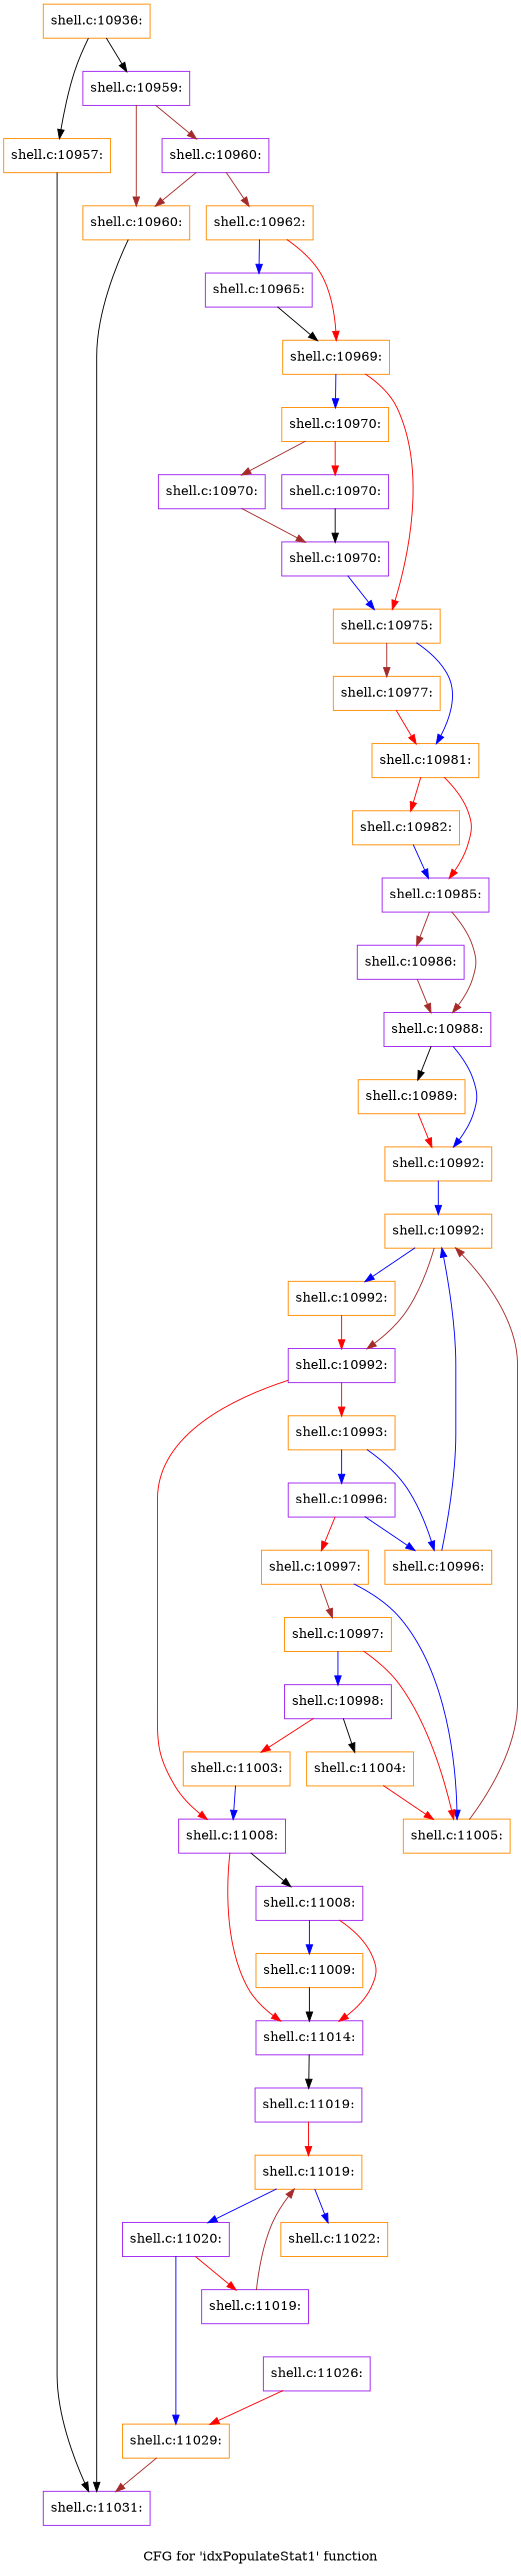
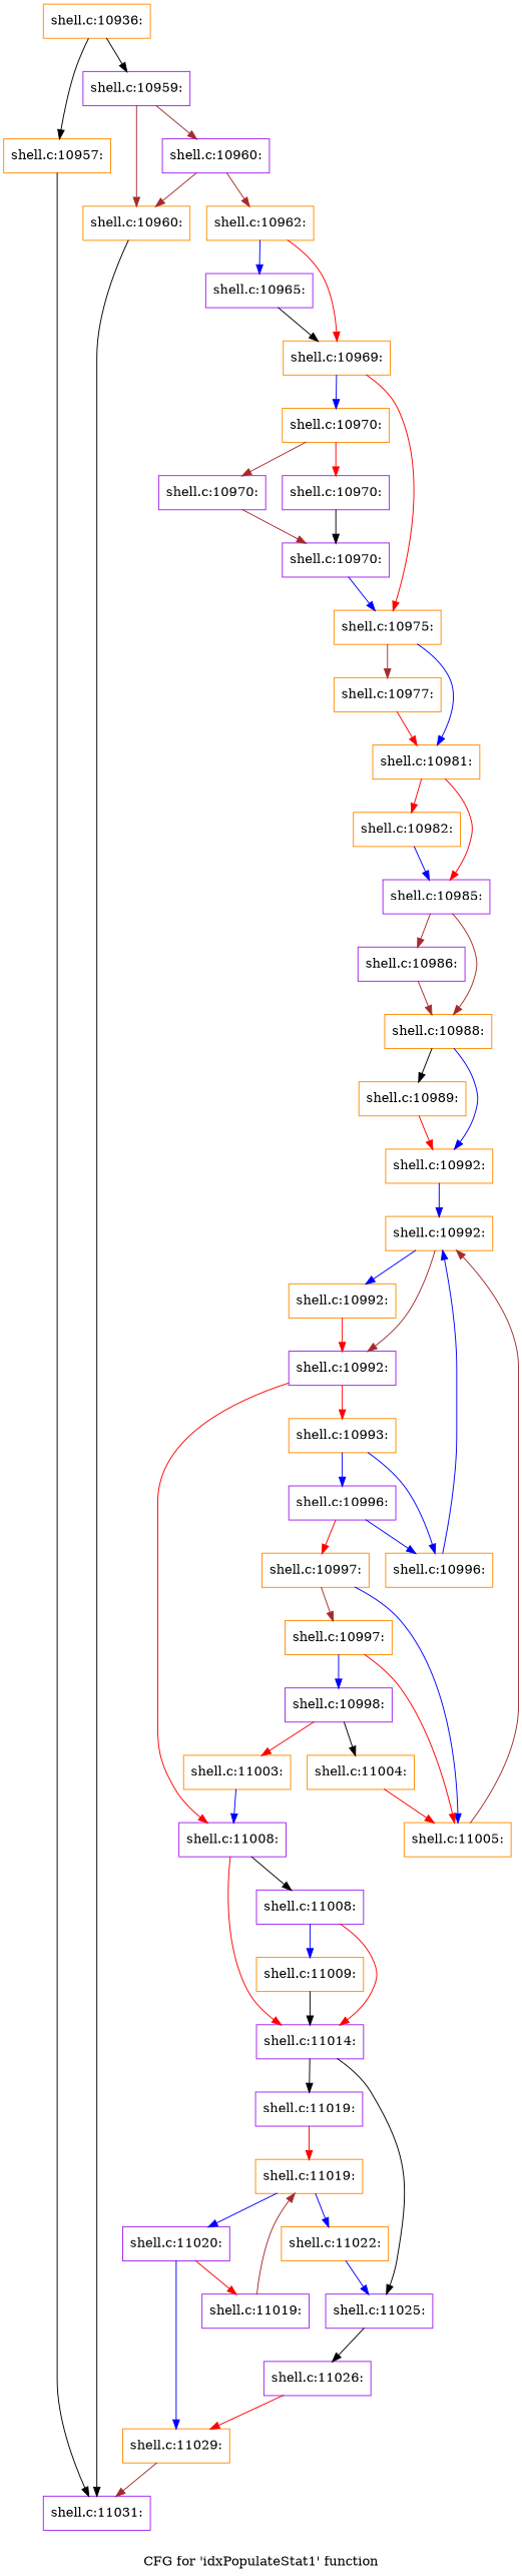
  digraph {
    label="CFG for 'idxPopulateStat1' function"
    node [color=darkorange shape=record]
    edge [color=blue]
    n1 [label="{shell.c:10936:}"]
    n2 [label="{shell.c:10957:}"]
    n3 [color=purple label="{shell.c:10959:}"]
    n4 [color=purple label="{shell.c:11031:}"]
    n5 [label="{shell.c:10960:}"]
    n6 [color=purple label="{shell.c:10960:}"]
    n7 [label="{shell.c:10962:}"]
    n8 [color=purple label="{shell.c:10965:}"]
    n9 [label="{shell.c:10969:}"]
    n10 [label="{shell.c:10970:}"]
    n11 [label="{shell.c:10975:}"]
    n12 [color=purple label="{shell.c:10970:}"]
    n13 [color=purple label="{shell.c:10970:}"]
    n14 [label="{shell.c:10977:}"]
    n15 [label="{shell.c:10981:}"]
    n16 [color=purple label="{shell.c:10970:}"]
    n17 [label="{shell.c:10982:}"]
    n18 [color=purple label="{shell.c:10985:}"]
    n19 [color=purple label="{shell.c:10986:}"]
-   n20 [color=purple label="{shell.c:10988:}"]
+   n20 [label="{shell.c:10988:}"]
    n21 [label="{shell.c:10989:}"]
    n22 [label="{shell.c:10992:}"]
    n23 [label="{shell.c:10992:}"]
    n24 [label="{shell.c:10992:}"]
    n25 [color=purple label="{shell.c:10992:}"]
    n26 [label="{shell.c:10993:}"]
    n27 [color=purple label="{shell.c:11008:}"]
    n28 [label="{shell.c:10996:}"]
    n29 [color=purple label="{shell.c:10996:}"]
    n30 [color=purple label="{shell.c:11008:}"]
    n31 [color=purple label="{shell.c:11014:}"]
    n32 [label="{shell.c:10997:}"]
    n33 [label="{shell.c:11009:}"]
    n34 [color=purple label="{shell.c:11019:}"]
+   n35 [color=purple label="{shell.c:11025:}"]
    n36 [label="{shell.c:10997:}"]
    n37 [label="{shell.c:11005:}"]
    n38 [color=purple label="{shell.c:10998:}"]
    n39 [label="{shell.c:11003:}"]
    n40 [label="{shell.c:11004:}"]
    n41 [label="{shell.c:11019:}"]
    n42 [color=purple label="{shell.c:11026:}"]
    n43 [color=purple label="{shell.c:11020:}"]
    n44 [label="{shell.c:11022:}"]
    n45 [label="{shell.c:11029:}"]
    n46 [color=purple label="{shell.c:11019:}"]
    n1 -> n2 [color=black]
    n1 -> n3 [color=black]
    n2 -> n4 [color=black]
    n3 -> n5 [color=brown]
    n3 -> n6 [color=brown]
    n5 -> n4 [color=black]
    n6 -> n5 [color=brown]
    n6 -> n7 [color=brown]
    n7 -> n8
    n7 -> n9 [color=red]
    n8 -> n9 [color=black]
    n9 -> n10
    n9 -> n11 [color=red]
    n10 -> n12 [color=brown]
    n10 -> n13 [color=red]
    n11 -> n14 [color=brown]
    n11 -> n15
    n12 -> n16 [color=brown]
    n13 -> n16 [color=black]
    n14 -> n15 [color=red]
    n15 -> n17 [color=red]
    n15 -> n18 [color=red]
    n16 -> n11
    n17 -> n18
    n18 -> n19 [color=brown]
    n18 -> n20 [color=brown]
    n19 -> n20 [color=brown]
    n20 -> n21 [color=black]
    n20 -> n22
    n21 -> n22 [color=red]
    n22 -> n23
    n23 -> n24
    n23 -> n25 [color=brown]
    n24 -> n25 [color=red]
    n25 -> n26 [color=red]
    n25 -> n27 [color=red]
    n26 -> n28
    n26 -> n29
    n27 -> n30 [color=black]
    n27 -> n31 [color=red]
    n28 -> n23
    n29 -> n28
    n29 -> n32 [color=red]
    n30 -> n31 [color=red]
    n30 -> n33
    n31 -> n34 [color=black]
+   n31 -> n35 [color=black]
    n32 -> n36 [color=brown]
    n32 -> n37
    n33 -> n31 [color=black]
    n34 -> n41 [color=red]
+   n35 -> n42 [color=black]
    n36 -> n37 [color=red]
    n36 -> n38
    n37 -> n23 [color=brown]
    n38 -> n39 [color=red]
    n38 -> n40 [color=black]
    n39 -> n27
    n40 -> n37 [color=red]
    n41 -> n43
    n41 -> n44
    n42 -> n45 [color=red]
    n43 -> n45
    n43 -> n46 [color=red]
+   n44 -> n35
    n45 -> n4 [color=brown]
    n46 -> n41 [color=brown]
  }
